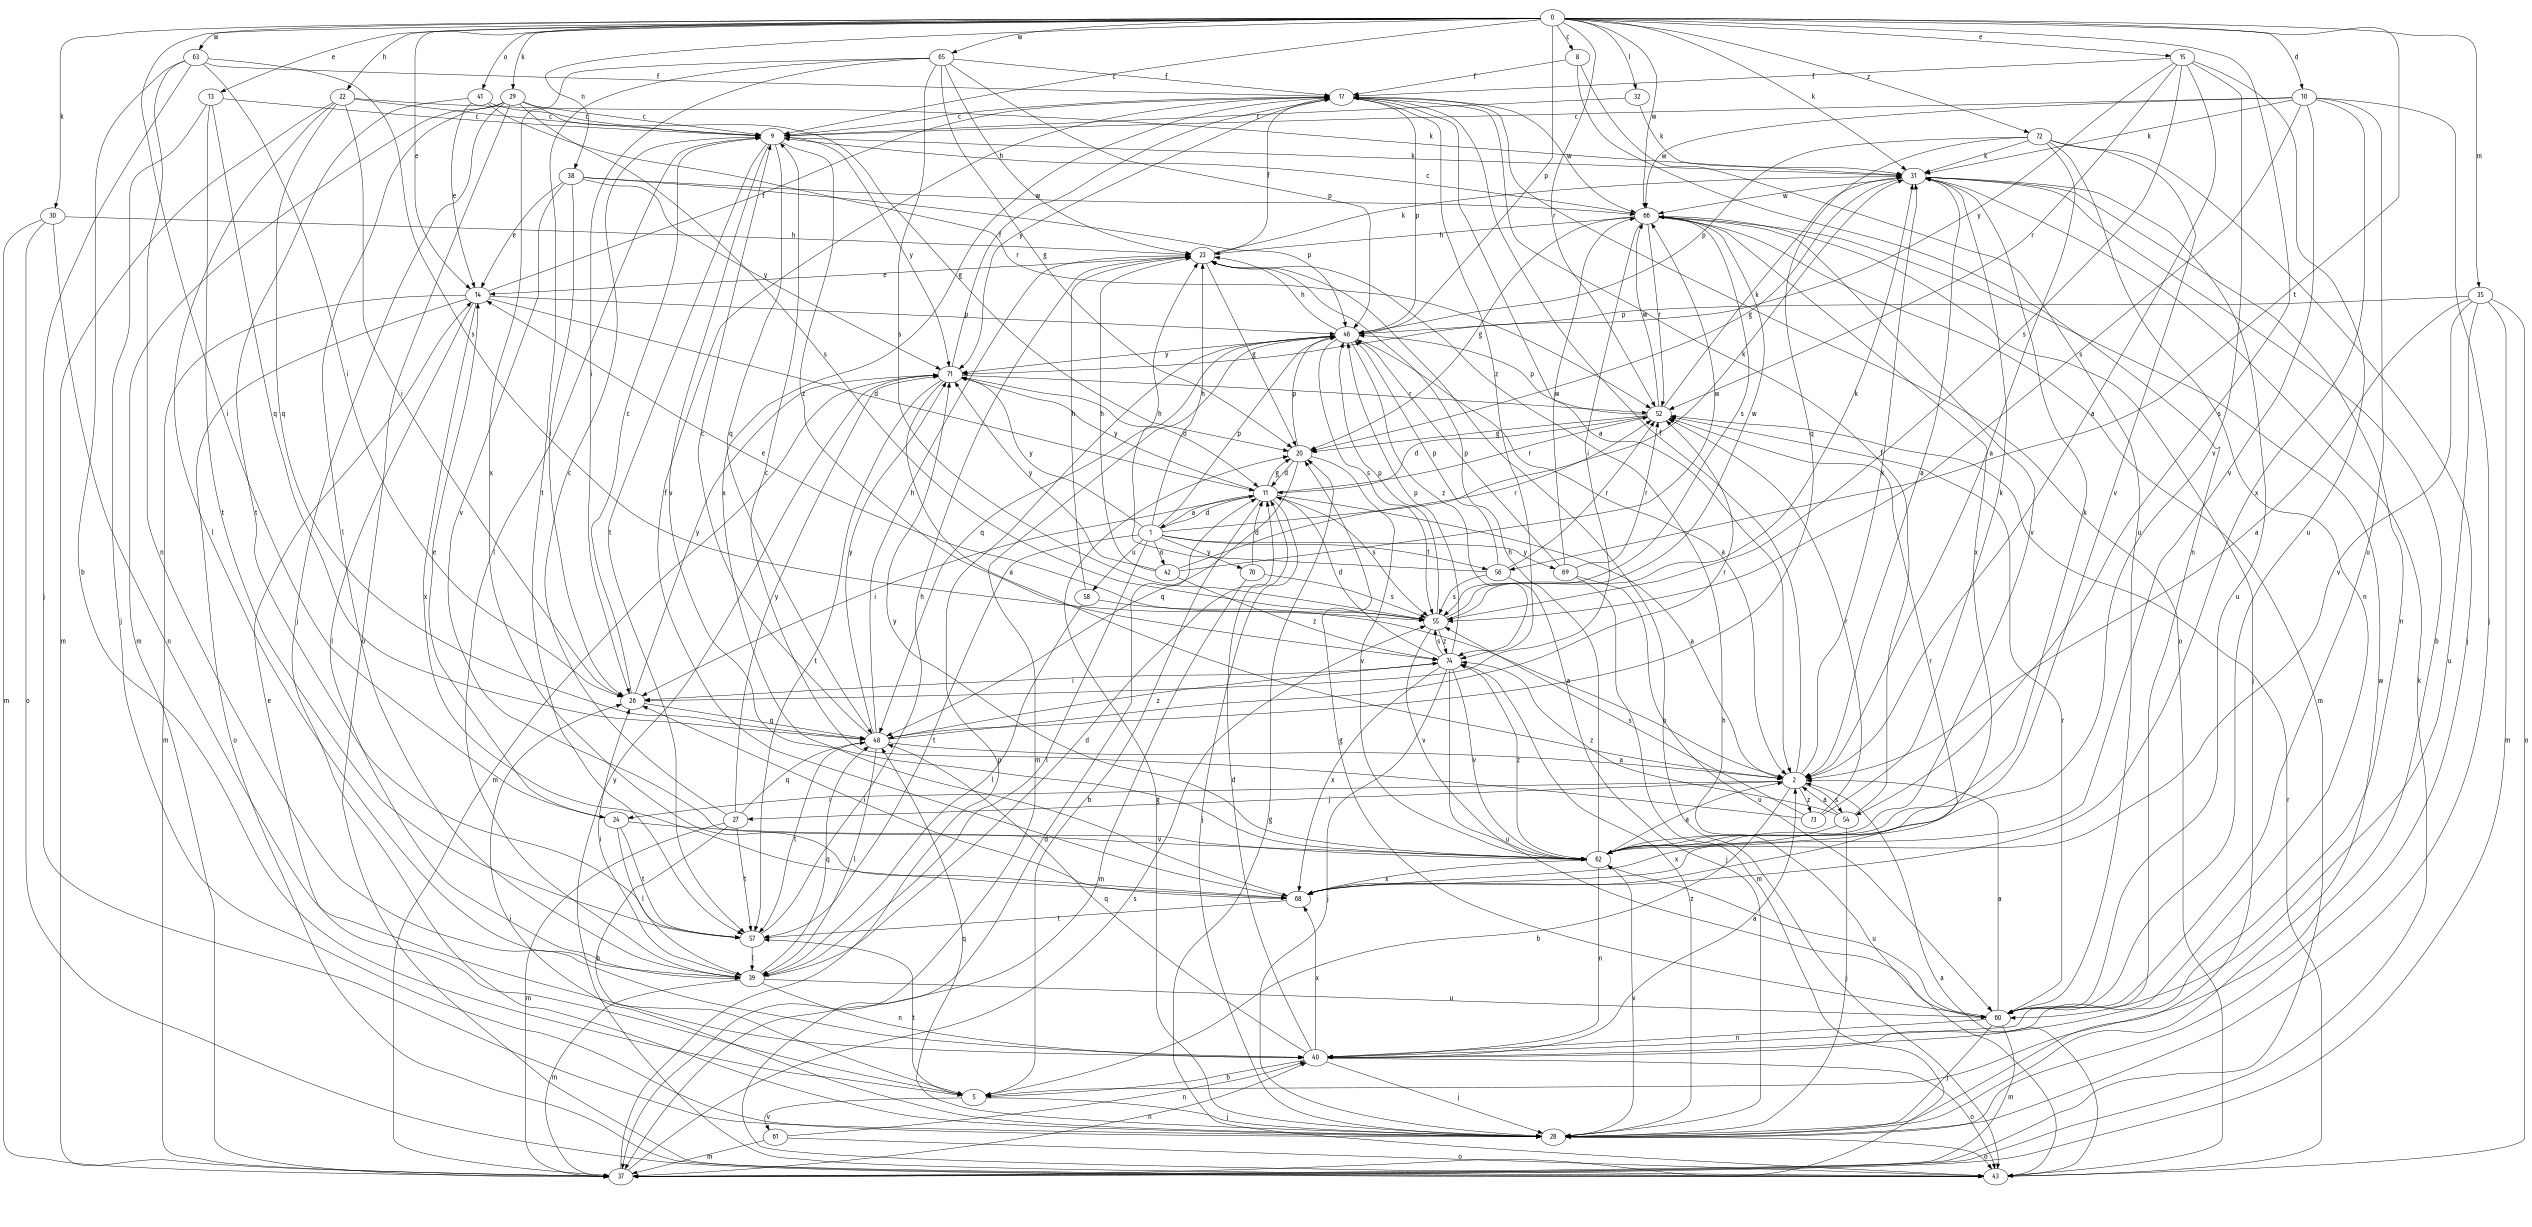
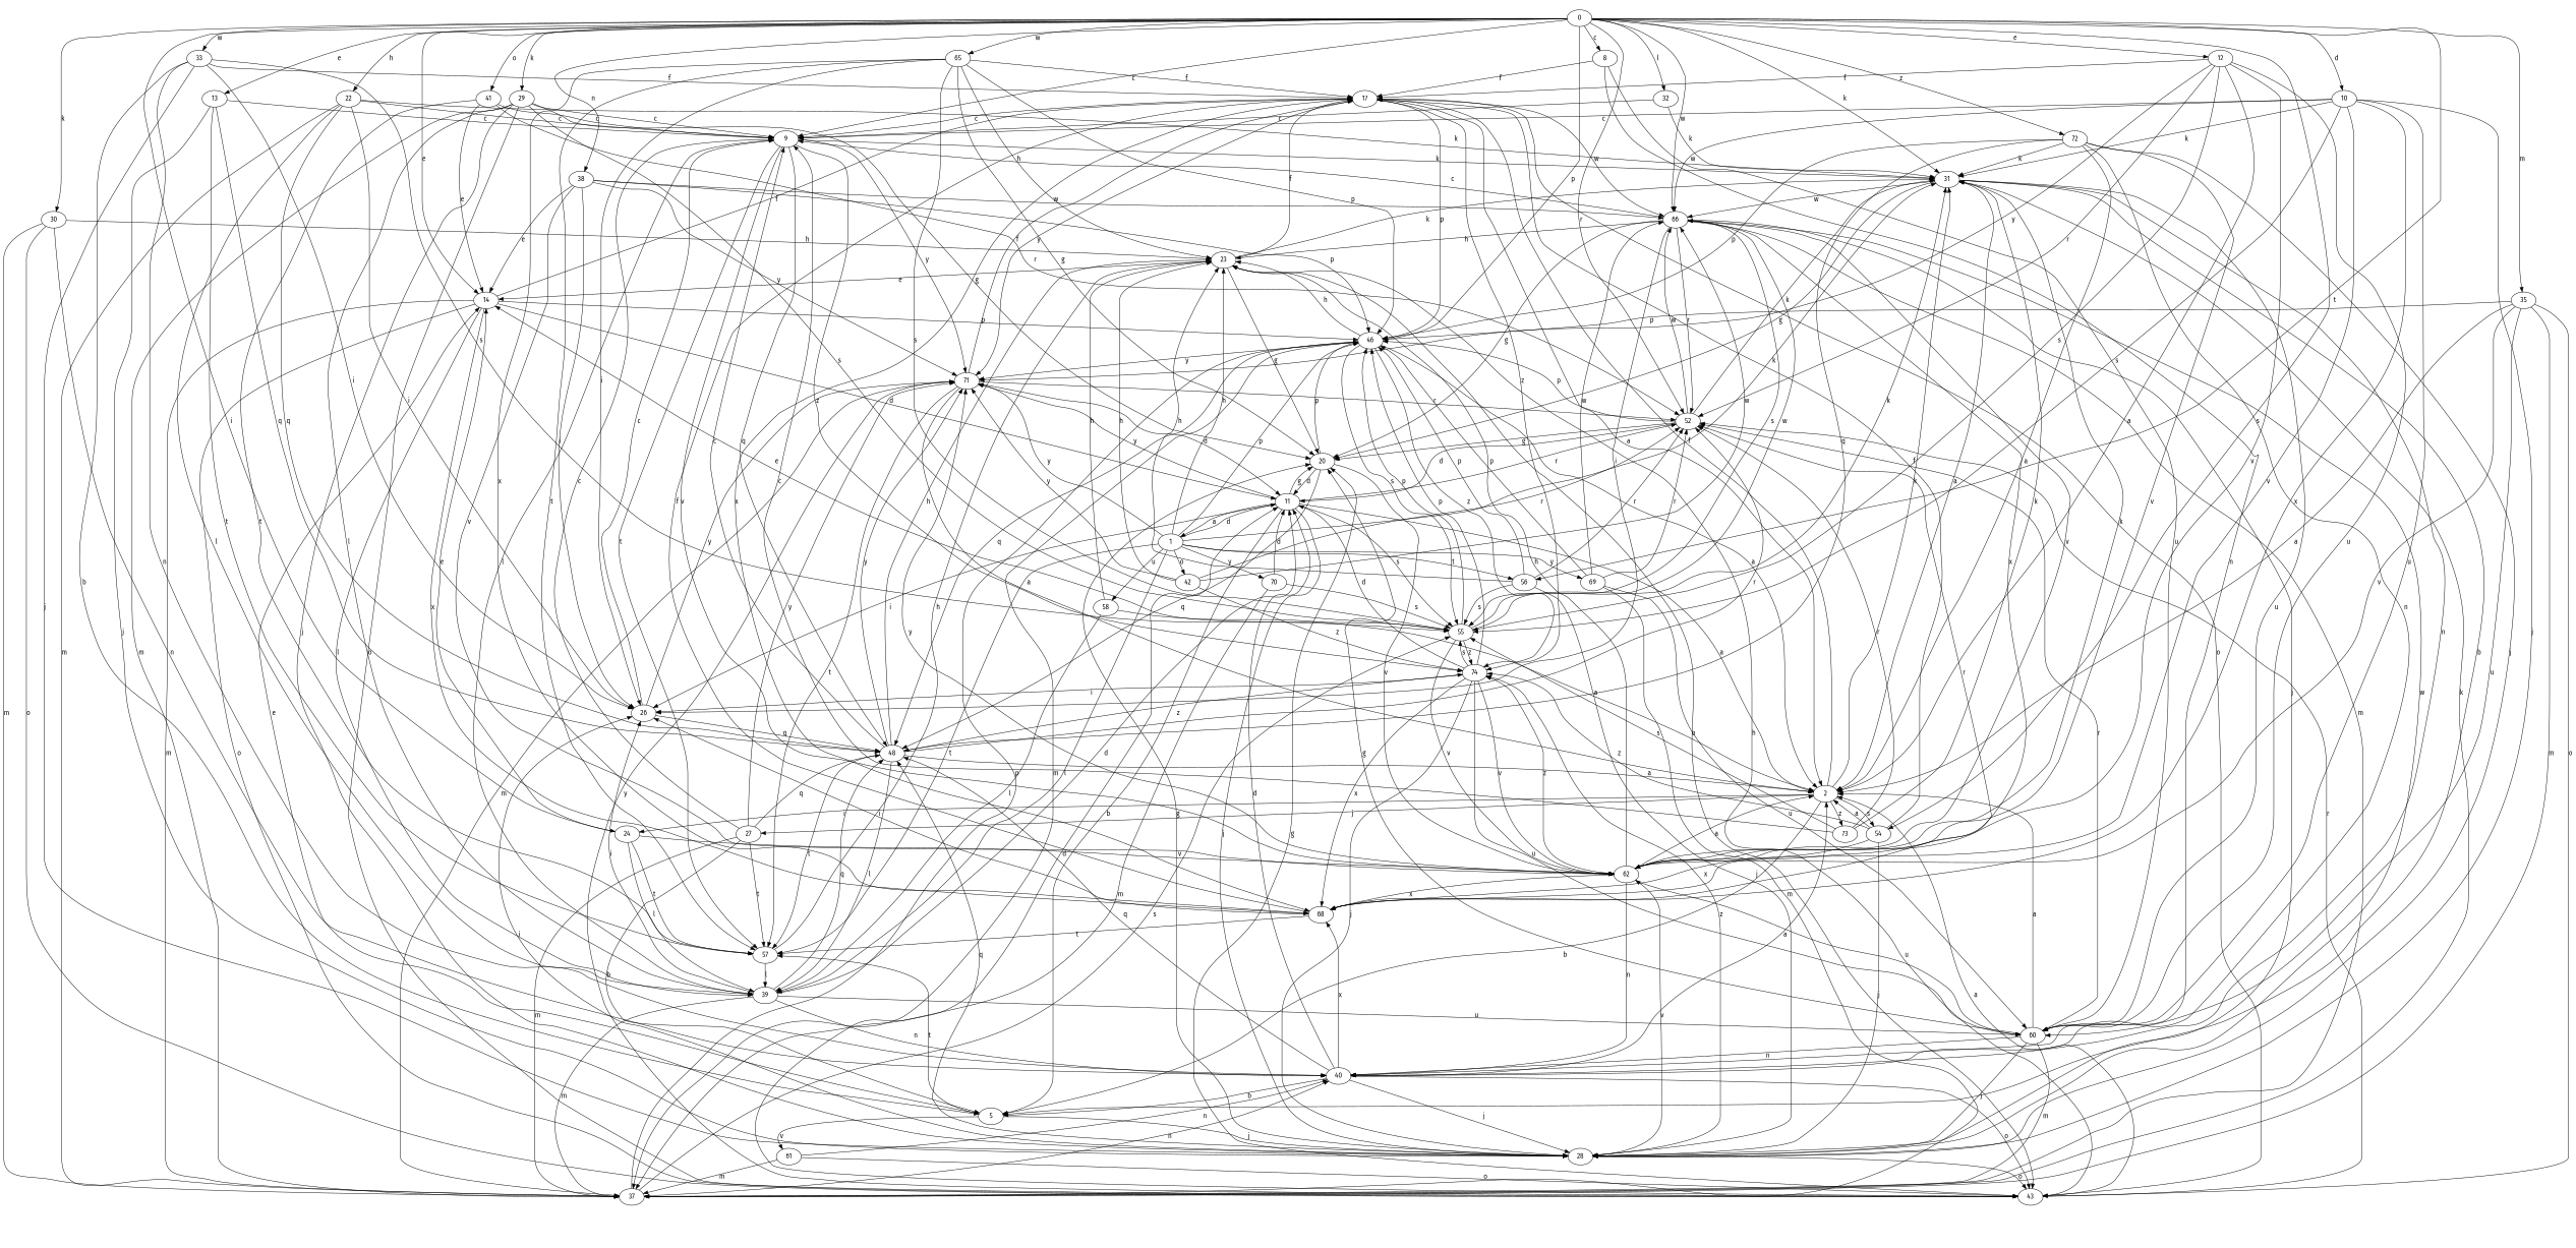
  strict digraph {
    fontname="Fira Sans"
    node [fontname="Fira Sans"]
    edge [fontname="Fira Sans"]
    0
    8
    9
    10
-   12 [label=15]
+   12
    13
    14
    22
    24
    29
    30
    31
    32
    35
    38
    41
    46
    52
    54
    56
-   63
+   63 [label=33]
    65
    66
    72
    17
    40
    60
    n28 [label=39]
    57
    71
    48
    62
    74
    28
    55
    68
    2
    11
    37
    43
    26
    20
    23
    5
    1
    42
    58
    69
    70
    27
    73
    61
    0 -> 8 [label=c]
    0 -> 9 [label=c]
    0 -> 10 [label=d]
    0 -> 12 [label=e]
    0 -> 13 [label=e]
    0 -> 14 [label=e]
    0 -> 22 [label=h]
    0 -> 24 [label=i]
    0 -> 29 [label=k]
    0 -> 30 [label=k]
    0 -> 31 [label=k]
    0 -> 32 [label=l]
    0 -> 35 [label=m]
    0 -> 38 [label=n]
    0 -> 41 [label=o]
    0 -> 46 [label=p]
    0 -> 52 [label=r]
    0 -> 54 [label=s]
    0 -> 56 [label=t]
    0 -> 63 [label=w]
    0 -> 65 [label=w]
    0 -> 66 [label=w]
    0 -> 72 [label=z]
    8 -> 17 [label=f]
    8 -> 40 [label=n]
    8 -> 60 [label=u]
    9 -> 31 [label=k]
    9 -> n28 [label=l]
    9 -> 57 [label=t]
    9 -> 71 [label=y]
    9 -> 48 [label=q]
    9 -> 62 [label=v]
    9 -> 74 [label=z]
    10 -> 9 [label=c]
    10 -> 31 [label=k]
    10 -> 66 [label=w]
    10 -> 60 [label=u]
    10 -> 62 [label=v]
    10 -> 28 [label=j]
    10 -> 55 [label=s]
    10 -> 68 [label=x]
    12 -> 52 [label=r]
    12 -> 17 [label=f]
    12 -> 60 [label=u]
    12 -> 71 [label=y]
    12 -> 62 [label=v]
    12 -> 55 [label=s]
    12 -> 2 [label=a]
    13 -> 9 [label=c]
    13 -> 57 [label=t]
    13 -> 48 [label=q]
    13 -> 28 [label=j]
    14 -> 46 [label=p]
    14 -> 17 [label=f]
    14 -> n28 [label=l]
    14 -> 68 [label=x]
    14 -> 11 [label=d]
    14 -> 37 [label=m]
    14 -> 43 [label=o]
    22 -> 9 [label=c]
    22 -> 31 [label=k]
    22 -> n28 [label=l]
    22 -> 48 [label=q]
    22 -> 37 [label=m]
    22 -> 26 [label=i]
    24 -> 14 [label=e]
    24 -> n28 [label=l]
    24 -> 57 [label=t]
    24 -> 62 [label=v]
    29 -> 9 [label=c]
    29 -> n28 [label=l]
    29 -> 28 [label=j]
    29 -> 55 [label=s]
    29 -> 37 [label=m]
    29 -> 43 [label=o]
    29 -> 20 [label=g]
    30 -> 40 [label=n]
    30 -> 37 [label=m]
    30 -> 43 [label=o]
    30 -> 23 [label=h]
    31 -> 66 [label=w]
    31 -> 40 [label=n]
    31 -> 60 [label=u]
    31 -> 2 [label=a]
    31 -> 20 [label=g]
    31 -> 5 [label=b]
    32 -> 9 [label=c]
    32 -> 31 [label=k]
    35 -> 46 [label=p]
    35 -> 60 [label=u]
    35 -> 62 [label=v]
    35 -> 2 [label=a]
    35 -> 37 [label=m]
    35 -> 43 [label=o]
    38 -> 14 [label=e]
    38 -> 46 [label=p]
    38 -> 66 [label=w]
    38 -> 71 [label=y]
    38 -> 62 [label=v]
    38 -> 26 [label=i]
    41 -> 9 [label=c]
    41 -> 14 [label=e]
    41 -> 52 [label=r]
    41 -> 57 [label=t]
    46 -> 71 [label=y]
    46 -> 48 [label=q]
    46 -> 74 [label=z]
    46 -> 55 [label=s]
    46 -> 2 [label=a]
    46 -> 37 [label=m]
    46 -> 23 [label=h]
    52 -> 31 [label=k]
    52 -> 46 [label=p]
    52 -> 66 [label=w]
    52 -> 11 [label=d]
    52 -> 20 [label=g]
    54 -> 17 [label=f]
    54 -> 74 [label=z]
    54 -> 28 [label=j]
    54 -> 68 [label=x]
    54 -> 2 [label=a]
    56 -> 46 [label=p]
    56 -> 52 [label=r]
    56 -> 28 [label=j]
    56 -> 55 [label=s]
    56 -> 23 [label=h]
    63 -> 17 [label=f]
    63 -> 40 [label=n]
    63 -> 28 [label=j]
    63 -> 55 [label=s]
    63 -> 26 [label=i]
    63 -> 5 [label=b]
    65 -> 46 [label=p]
    65 -> 17 [label=f]
    65 -> 57 [label=t]
    65 -> 55 [label=s]
    65 -> 68 [label=x]
    65 -> 26 [label=i]
    65 -> 20 [label=g]
    65 -> 23 [label=h]
    66 -> 9 [label=c]
    66 -> 52 [label=r]
    66 -> 62 [label=v]
    66 -> 28 [label=j]
    66 -> 55 [label=s]
    66 -> 68 [label=x]
    66 -> 37 [label=m]
    66 -> 26 [label=i]
    66 -> 20 [label=g]
    66 -> 23 [label=h]
    72 -> 31 [label=k]
    72 -> 46 [label=p]
    72 -> 40 [label=n]
    72 -> 48 [label=q]
    72 -> 62 [label=v]
    72 -> 28 [label=j]
    72 -> 2 [label=a]
    17 -> 9 [label=c]
    17 -> 46 [label=p]
    17 -> 66 [label=w]
    17 -> 71 [label=y]
    17 -> 74 [label=z]
    17 -> 68 [label=x]
    17 -> 2 [label=a]
    17 -> 43 [label=o]
    40 -> 48 [label=q]
    40 -> 28 [label=j]
    40 -> 68 [label=x]
    40 -> 2 [label=a]
    40 -> 11 [label=d]
    40 -> 43 [label=o]
    40 -> 5 [label=b]
    60 -> 52 [label=r]
    60 -> 40 [label=n]
    60 -> 28 [label=j]
    60 -> 2 [label=a]
    60 -> 37 [label=m]
    60 -> 20 [label=g]
    n28 -> 40 [label=n]
    n28 -> 60 [label=u]
    n28 -> 48 [label=q]
    n28 -> 11 [label=d]
    n28 -> 37 [label=m]
    n28 -> 26 [label=i]
    57 -> n28 [label=l]
    57 -> 23 [label=h]
    71 -> 52 [label=r]
    71 -> 17 [label=f]
    71 -> 57 [label=t]
    71 -> 2 [label=a]
    71 -> 11 [label=d]
    71 -> 37 [label=m]
    48 -> 9 [label=c]
    48 -> 52 [label=r]
    48 -> n28 [label=l]
    48 -> 57 [label=t]
    48 -> 71 [label=y]
    48 -> 74 [label=z]
    48 -> 2 [label=a]
    48 -> 23 [label=h]
    62 -> 31 [label=k]
    62 -> 40 [label=n]
    62 -> 60 [label=u]
    62 -> 71 [label=y]
    62 -> 74 [label=z]
    62 -> 68 [label=x]
    62 -> 2 [label=a]
    62 -> 23 [label=h]
    74 -> 46 [label=p]
    74 -> 60 [label=u]
    74 -> 62 [label=v]
    74 -> 28 [label=j]
    74 -> 55 [label=s]
    74 -> 68 [label=x]
    74 -> 11 [label=d]
    74 -> 26 [label=i]
    28 -> 66 [label=w]
    28 -> 48 [label=q]
    28 -> 62 [label=v]
    28 -> 74 [label=z]
    28 -> 43 [label=o]
    28 -> 26 [label=i]
    28 -> 20 [label=g]
    55 -> 14 [label=e]
    55 -> 31 [label=k]
    55 -> 46 [label=p]
    55 -> 66 [label=w]
    55 -> 62 [label=v]
    55 -> 74 [label=z]
    68 -> 52 [label=r]
    68 -> 17 [label=f]
    68 -> 57 [label=t]
    68 -> 26 [label=i]
    2 -> 24 [label=i]
    2 -> 31 [label=k]
    2 -> 54 [label=s]
    2 -> 17 [label=f]
    2 -> 5 [label=b]
    2 -> 27 [label=j]
    2 -> 73 [label=z]
    11 -> 52 [label=r]
    11 -> 71 [label=y]
    11 -> 28 [label=j]
    11 -> 55 [label=s]
    11 -> 2 [label=a]
    11 -> 26 [label=i]
    11 -> 20 [label=g]
    11 -> 5 [label=b]
    11 -> 1 [label=a]
    37 -> 31 [label=k]
    37 -> 46 [label=p]
    37 -> 40 [label=n]
    37 -> 55 [label=s]
    43 -> 52 [label=r]
    43 -> 71 [label=y]
    43 -> 2 [label=a]
    43 -> 11 [label=d]
    43 -> 20 [label=g]
    43 -> 23 [label=h]
    26 -> 9 [label=c]
    26 -> 71 [label=y]
    26 -> 48 [label=q]
    20 -> 46 [label=p]
    20 -> 48 [label=q]
    20 -> 62 [label=v]
    20 -> 11 [label=d]
    23 -> 14 [label=e]
    23 -> 31 [label=k]
    23 -> 17 [label=f]
    23 -> 43 [label=o]
    23 -> 20 [label=g]
    5 -> 14 [label=e]
    5 -> 57 [label=t]
    5 -> 28 [label=j]
    5 -> 61 [label=v]
    1 -> 31 [label=k]
    1 -> 46 [label=p]
    1 -> 56 [label=t]
    1 -> n28 [label=l]
    1 -> 57 [label=t]
    1 -> 71 [label=y]
    1 -> 11 [label=d]
    1 -> 23 [label=h]
    1 -> 42 [label=o]
    1 -> 58 [label=u]
    1 -> 69 [label=y]
    1 -> 70 [label=y]
    42 -> 52 [label=r]
    42 -> 66 [label=w]
    42 -> 71 [label=y]
    42 -> 74 [label=z]
    42 -> 23 [label=h]
    58 -> n28 [label=l]
    58 -> 2 [label=a]
    58 -> 23 [label=h]
    69 -> 46 [label=p]
    69 -> 52 [label=r]
    69 -> 66 [label=w]
    69 -> 60 [label=u]
    69 -> 37 [label=m]
    70 -> 55 [label=s]
    70 -> 11 [label=d]
    70 -> 37 [label=m]
    27 -> 9 [label=c]
    27 -> 57 [label=t]
    27 -> 71 [label=y]
    27 -> 48 [label=q]
    27 -> 37 [label=m]
    27 -> 5 [label=b]
    73 -> 9 [label=c]
    73 -> 31 [label=k]
    73 -> 52 [label=r]
    73 -> 55 [label=s]
    61 -> 40 [label=n]
    61 -> 37 [label=m]
    61 -> 43 [label=o]
  }
